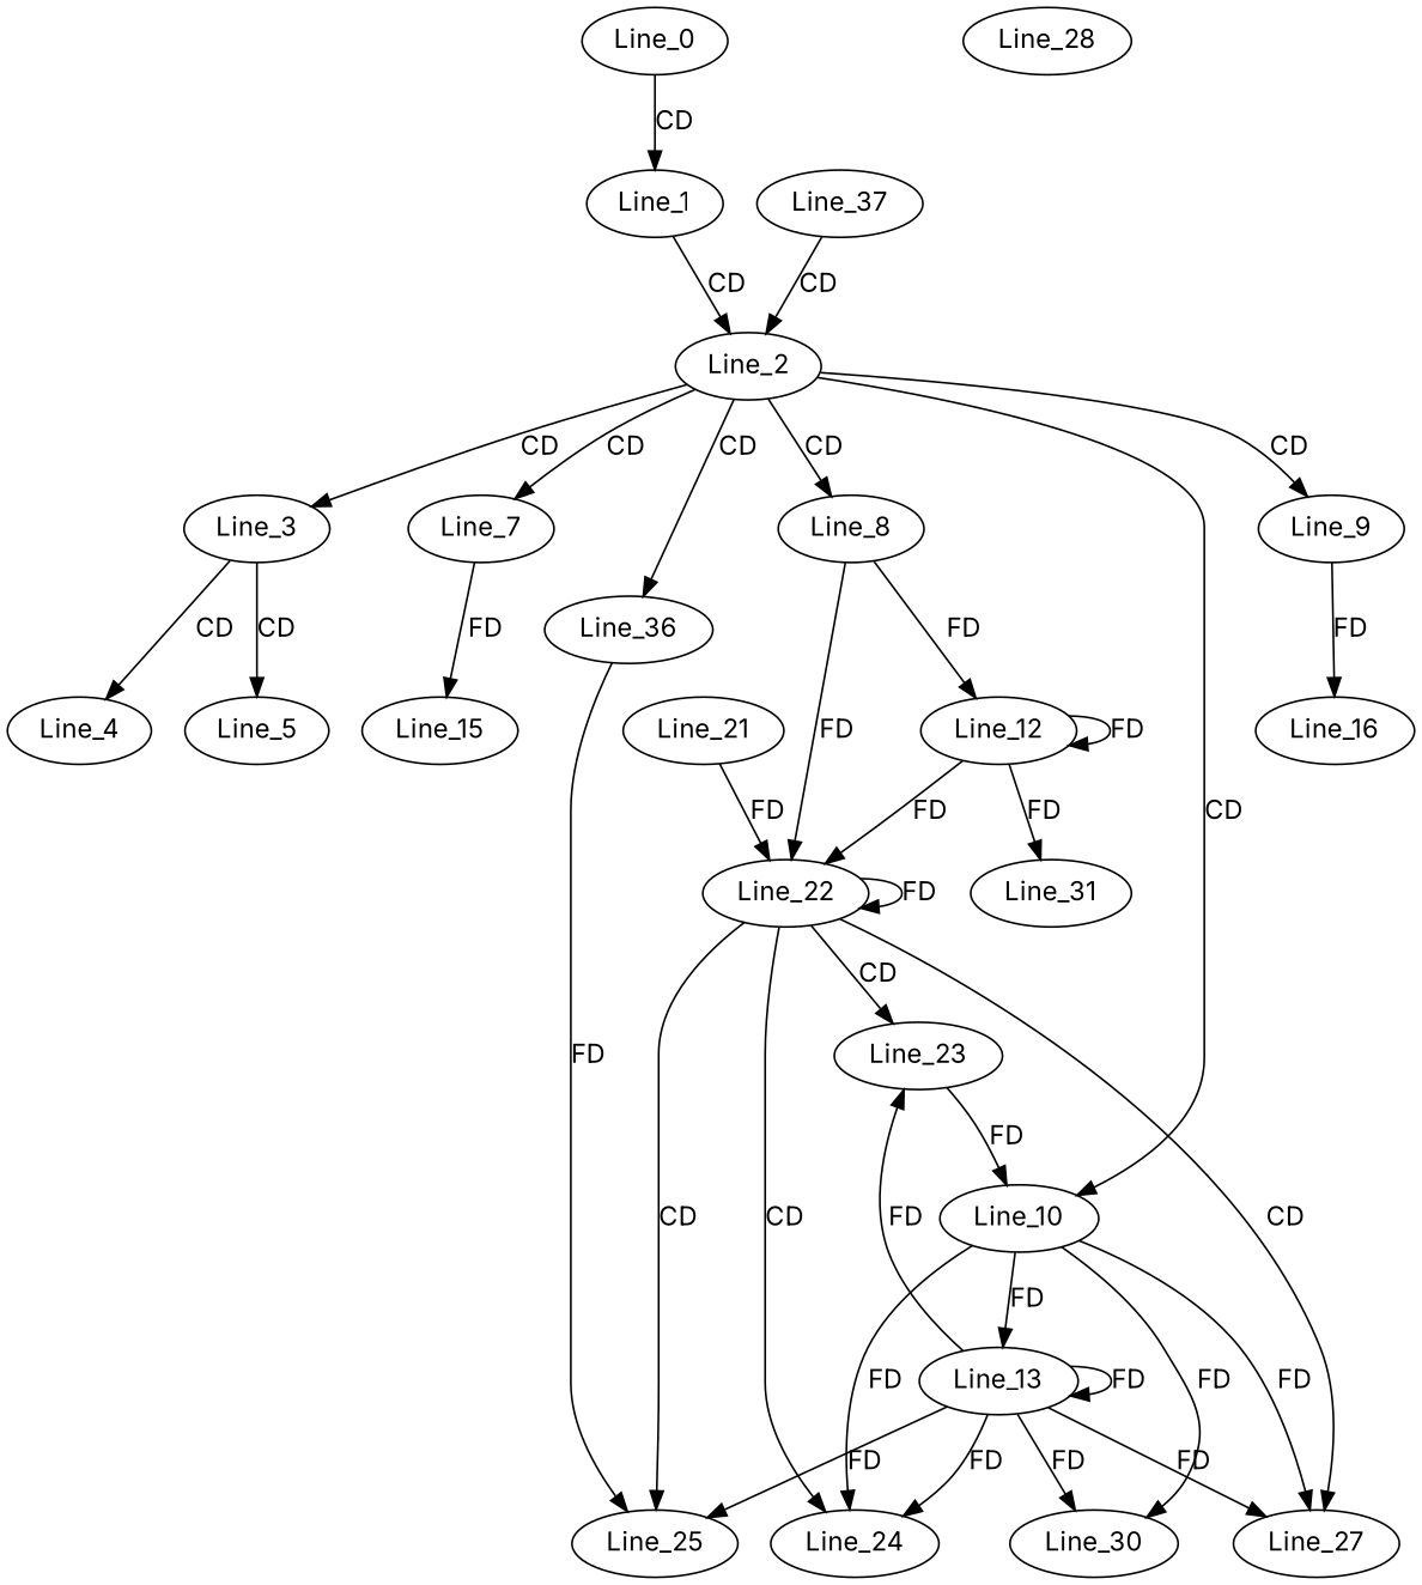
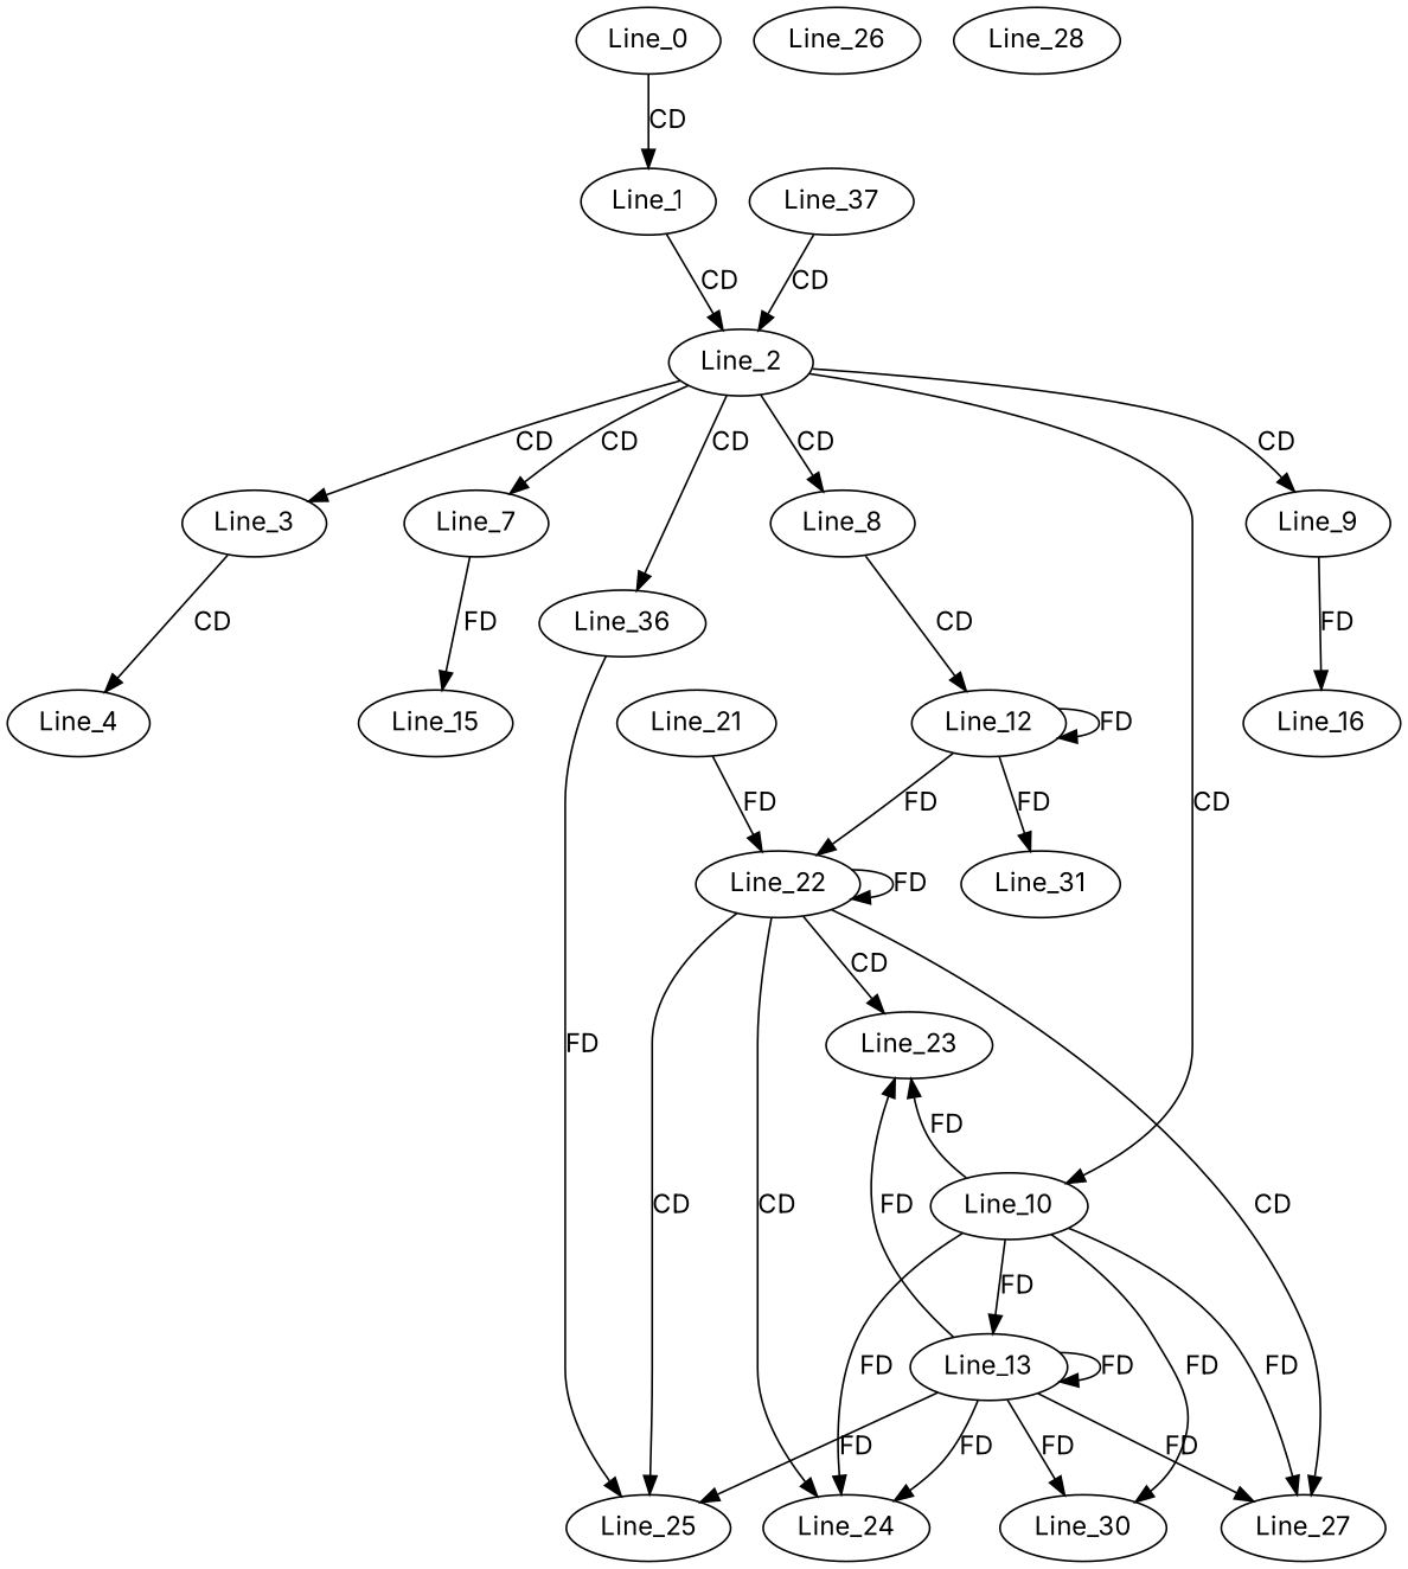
  digraph {
    fontname=Inter
    node [fontname=Inter]
    edge [fontname=Inter]
    Line_0
    Line_1
    Line_2
    Line_3
    Line_7
    Line_8
    Line_9
    Line_10
    Line_36
    Line_4
-   Line_5
    Line_15
    Line_12
    Line_22
    Line_16
    Line_13
    Line_23
    Line_24
    Line_27
    Line_30
    Line_25
    Line_37
    Line_31
    Line_21
+   Line_26
    Line_28
    Line_0 -> Line_1 [label=CD]
    Line_1 -> Line_2 [label=CD]
    Line_2 -> Line_3 [label=CD]
    Line_2 -> Line_7 [label=CD]
    Line_2 -> Line_8 [label=CD]
    Line_2 -> Line_9 [label=CD]
    Line_2 -> Line_10 [label=CD]
    Line_2 -> Line_36 [label=CD]
    Line_3 -> Line_4 [label=CD]
-   Line_3 -> Line_5 [label=CD]
    Line_7 -> Line_15 [label=FD]
-   Line_8 -> Line_12 [label=FD]
-   Line_8 -> Line_22 [label=FD]
+   Line_8 -> Line_12 [label=CD]
    Line_9 -> Line_16 [label=FD]
    Line_10 -> Line_13 [label=FD]
-   Line_23 -> Line_10 [label=FD]
+   Line_10 -> Line_23 [label=FD]
    Line_10 -> Line_24 [label=FD]
    Line_10 -> Line_27 [label=FD]
    Line_10 -> Line_30 [label=FD]
    Line_36 -> Line_25 [label=FD]
    Line_12 -> Line_12 [label=FD]
    Line_12 -> Line_22 [label=FD]
    Line_12 -> Line_31 [label=FD]
    Line_22 -> Line_22 [label=FD]
    Line_22 -> Line_23 [label=CD]
    Line_22 -> Line_24 [label=CD]
    Line_22 -> Line_27 [label=CD]
    Line_22 -> Line_25 [label=CD]
    Line_13 -> Line_13 [label=FD]
    Line_13 -> Line_23 [label=FD]
    Line_13 -> Line_24 [label=FD]
    Line_13 -> Line_27 [label=FD]
    Line_13 -> Line_30 [label=FD]
    Line_13 -> Line_25 [label=FD]
    Line_37 -> Line_2 [label=CD]
    Line_21 -> Line_22 [label=FD]
  }
